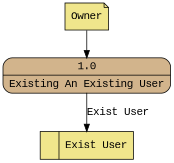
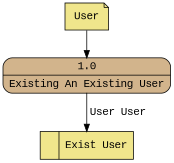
  digraph {
    fontname="Liberation Mono"
    node [fillcolor=khaki fontname="Liberation Mono" style=filled]
    edge [fontname="Liberation Mono"]
    n1 [label="<f0>  |<f1> Exist User " shape=record]
-   n2 [label=Owner shape=note]
+   n2 [label=User shape=note]
    n3 [fillcolor=tan label="{<f0> 1.0|<f1> Existing An Existing User }" shape=Mrecord]
    n2 -> n3
-   n3 -> n1 [label="Exist User"]
+   n3 -> n1 [label="User User"]
  }
